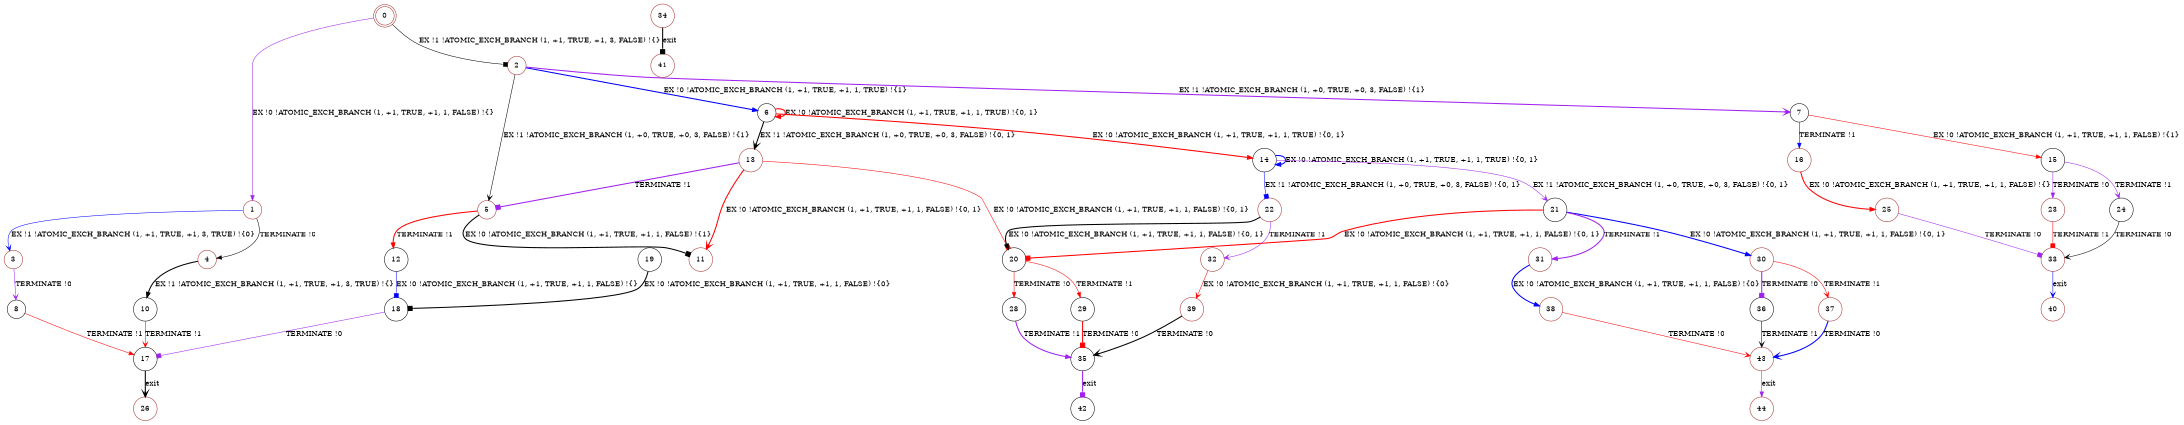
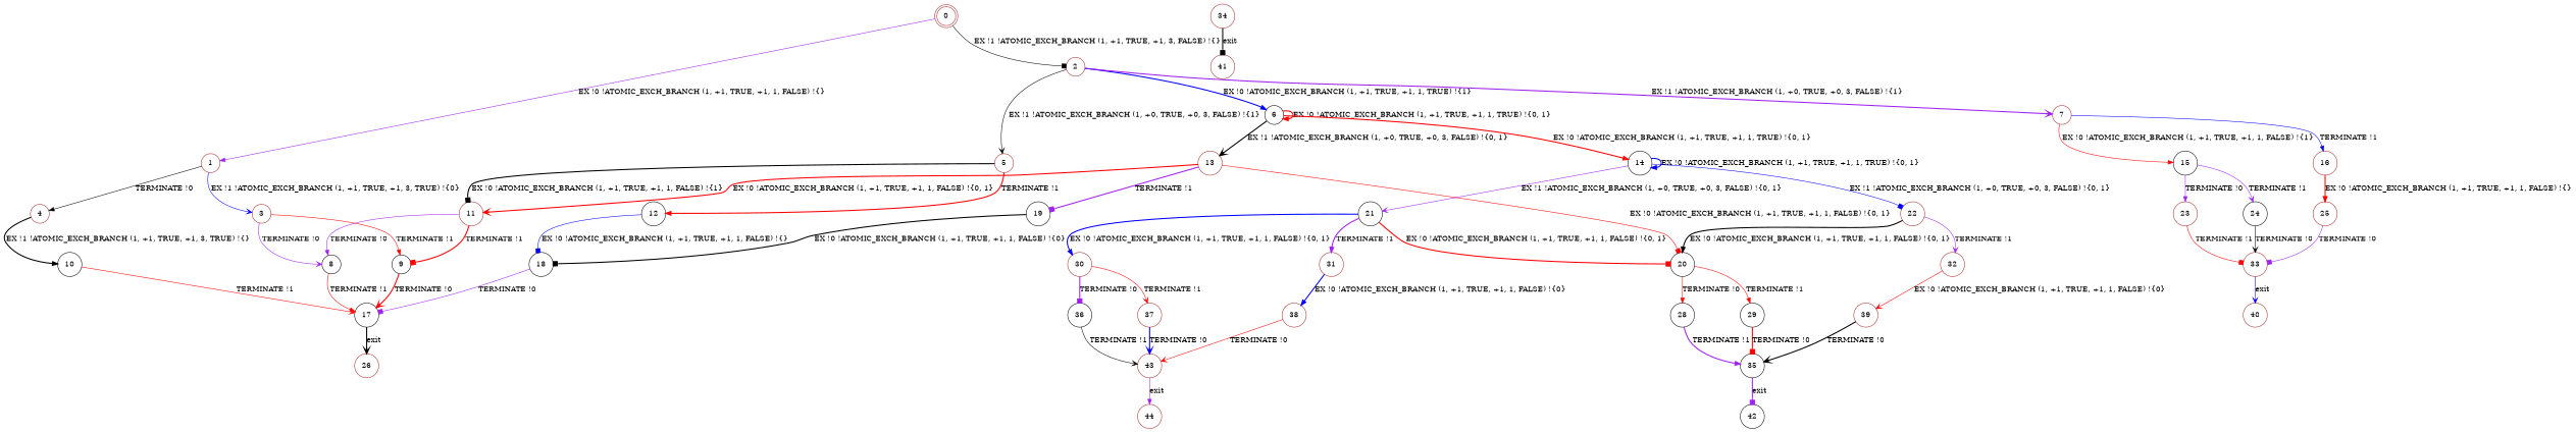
  digraph {
    node [color=brown shape=circle]
    edge [arrowhead=normal color=red style=solid]
    0 [peripheries=2]
    1
    2
    3
    4
    5
    6 [color=black]
-   7 [color=black]
+   7
    8 [color=black]
+   9 [color=black]
    10 [color=black]
    11
    12 [color=black]
    13
    14 [color=black]
    15 [color=black]
    16
    17 [color=black]
    18 [color=black]
    19 [color=black]
    20 [color=black]
    21 [color=black]
    22
    23
    24 [color=black]
    25
    26
    28 [color=black]
    29 [color=black]
    30
    31
    32
    33
    35 [color=black]
    36 [color=black]
    37
    38
    39
    40
    34
    41
    42 [color=black]
    43
    44
    0 -> 1 [color=purple label="EX !0 !ATOMIC_EXCH_BRANCH (1, +1, TRUE, +1, 1, FALSE) !{}"]
    0 -> 2 [arrowhead=box color=black label="EX !1 !ATOMIC_EXCH_BRANCH (1, +1, TRUE, +1, 3, FALSE) !{}"]
    1 -> 3 [arrowhead=vee color=blue label="EX !1 !ATOMIC_EXCH_BRANCH (1, +1, TRUE, +1, 3, TRUE) !{0}"]
    1 -> 4 [color=black label="TERMINATE !0"]
    2 -> 5 [arrowhead=vee color=black label="EX !1 !ATOMIC_EXCH_BRANCH (1, +0, TRUE, +0, 3, FALSE) !{1}"]
    2 -> 6 [color=blue label="EX !0 !ATOMIC_EXCH_BRANCH (1, +1, TRUE, +1, 1, TRUE) !{1}" style=bold]
    2 -> 7 [arrowhead=vee color=purple label="EX !1 !ATOMIC_EXCH_BRANCH (1, +0, TRUE, +0, 3, FALSE) !{1}" style=bold]
    3 -> 8 [arrowhead=vee color=purple label="TERMINATE !0"]
+   3 -> 9 [label="TERMINATE !1"]
    4 -> 10 [color=black label="EX !1 !ATOMIC_EXCH_BRANCH (1, +1, TRUE, +1, 3, TRUE) !{}" style=bold]
    5 -> 11 [arrowhead=box color=black label="EX !0 !ATOMIC_EXCH_BRANCH (1, +1, TRUE, +1, 1, FALSE) !{1}" style=bold]
    5 -> 12 [label="TERMINATE !1" style=bold]
    6 -> 6 [label="EX !0 !ATOMIC_EXCH_BRANCH (1, +1, TRUE, +1, 1, TRUE) !{0, 1}" style=bold]
    6 -> 13 [arrowhead=vee color=black label="EX !1 !ATOMIC_EXCH_BRANCH (1, +0, TRUE, +0, 3, FALSE) !{0, 1}" style=bold]
    6 -> 14 [label="EX !0 !ATOMIC_EXCH_BRANCH (1, +1, TRUE, +1, 1, TRUE) !{0, 1}" style=bold]
    7 -> 15 [label="EX !0 !ATOMIC_EXCH_BRANCH (1, +1, TRUE, +1, 1, FALSE) !{1}"]
    7 -> 16 [color=blue label="TERMINATE !1"]
    8 -> 17 [label="TERMINATE !1"]
+   9 -> 17 [arrowhead=vee label="TERMINATE !0" style=bold]
    10 -> 17 [arrowhead=vee label="TERMINATE !1"]
+   11 -> 8 [color=purple label="TERMINATE !0"]
+   11 -> 9 [arrowhead=box label="TERMINATE !1" style=bold]
    12 -> 18 [arrowhead=box color=blue label="EX !0 !ATOMIC_EXCH_BRANCH (1, +1, TRUE, +1, 1, FALSE) !{}"]
    13 -> 11 [arrowhead=vee label="EX !0 !ATOMIC_EXCH_BRANCH (1, +1, TRUE, +1, 1, FALSE) !{0, 1}" style=bold]
-   13 -> 5 [arrowhead=box color=purple label="TERMINATE !1" style=bold]
+   13 -> 19 [arrowhead=box color=purple label="TERMINATE !1" style=bold]
    13 -> 20 [arrowhead=box label="EX !0 !ATOMIC_EXCH_BRANCH (1, +1, TRUE, +1, 1, FALSE) !{0, 1}"]
    14 -> 14 [color=blue label="EX !0 !ATOMIC_EXCH_BRANCH (1, +1, TRUE, +1, 1, TRUE) !{0, 1}" style=bold]
    14 -> 21 [arrowhead=vee color=purple label="EX !1 !ATOMIC_EXCH_BRANCH (1, +0, TRUE, +0, 3, FALSE) !{0, 1}"]
    14 -> 22 [arrowhead=box color=blue label="EX !1 !ATOMIC_EXCH_BRANCH (1, +0, TRUE, +0, 3, FALSE) !{0, 1}"]
    15 -> 23 [color=purple label="TERMINATE !0"]
    15 -> 24 [arrowhead=vee color=purple label="TERMINATE !1"]
    16 -> 25 [label="EX !0 !ATOMIC_EXCH_BRANCH (1, +1, TRUE, +1, 1, FALSE) !{}" style=bold]
    17 -> 26 [arrowhead=vee color=black label=exit style=bold]
    18 -> 17 [arrowhead=box color=purple label="TERMINATE !0"]
    19 -> 18 [arrowhead=box color=black label="EX !0 !ATOMIC_EXCH_BRANCH (1, +1, TRUE, +1, 1, FALSE) !{0}" style=bold]
    20 -> 28 [label="TERMINATE !0"]
    20 -> 29 [label="TERMINATE !1"]
    21 -> 20 [arrowhead=box label="EX !0 !ATOMIC_EXCH_BRANCH (1, +1, TRUE, +1, 1, FALSE) !{0, 1}" style=bold]
    21 -> 30 [color=blue label="EX !0 !ATOMIC_EXCH_BRANCH (1, +1, TRUE, +1, 1, FALSE) !{0, 1}" style=bold]
    21 -> 31 [color=purple label="TERMINATE !1" style=bold]
    22 -> 20 [color=black label="EX !0 !ATOMIC_EXCH_BRANCH (1, +1, TRUE, +1, 1, FALSE) !{0, 1}" style=bold]
    22 -> 32 [arrowhead=vee color=purple label="TERMINATE !1"]
    23 -> 33 [arrowhead=box label="TERMINATE !1"]
    24 -> 33 [arrowhead=vee color=black label="TERMINATE !0"]
    25 -> 33 [arrowhead=box color=purple label="TERMINATE !0"]
    28 -> 35 [color=purple label="TERMINATE !1" style=bold]
    29 -> 35 [arrowhead=box label="TERMINATE !0" style=bold]
    30 -> 36 [arrowhead=box color=purple label="TERMINATE !0" style=bold]
    30 -> 37 [arrowhead=vee label="TERMINATE !1"]
    31 -> 38 [color=blue label="EX !0 !ATOMIC_EXCH_BRANCH (1, +1, TRUE, +1, 1, FALSE) !{0}" style=bold]
    32 -> 39 [arrowhead=vee label="EX !0 !ATOMIC_EXCH_BRANCH (1, +1, TRUE, +1, 1, FALSE) !{0}"]
    33 -> 40 [arrowhead=vee color=blue label=exit]
    35 -> 42 [arrowhead=box color=purple label=exit style=bold]
    36 -> 43 [arrowhead=vee color=black label="TERMINATE !1"]
    37 -> 43 [arrowhead=vee color=blue label="TERMINATE !0" style=bold]
    38 -> 43 [arrowhead=vee label="TERMINATE !0"]
    39 -> 35 [arrowhead=vee color=black label="TERMINATE !0" style=bold]
    34 -> 41 [arrowhead=box color=black label=exit style=bold]
    43 -> 44 [color=purple label=exit]
  }
